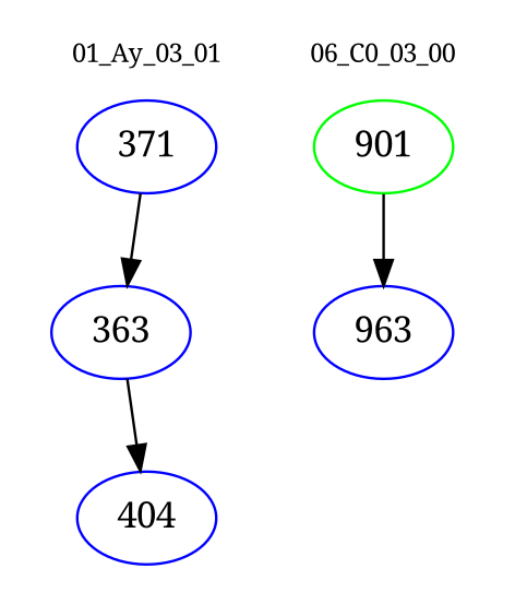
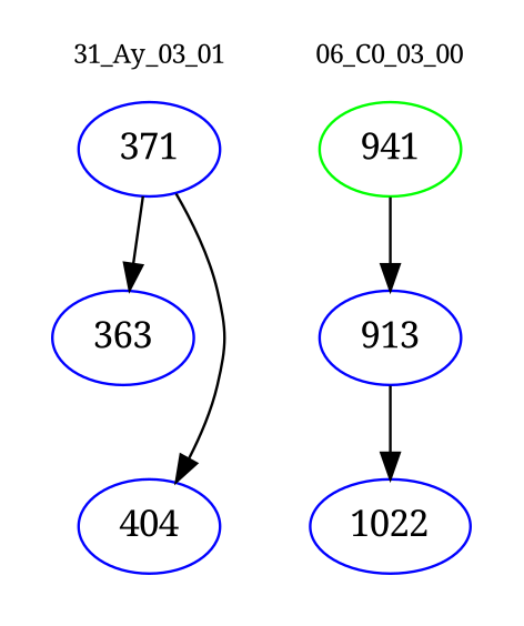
  digraph {
    fontname="Noto Serif"
    node [color=blue fontname="Noto Serif"]
    edge [color=black fontname="Noto Serif"]
    n1 [label=371]
    n2 [label=363]
    n3 [label=404]
-   n4 [label=963]
-   n5 [color=green label=901]
+   n4 [label=913]
+   n5 [color=green label=941]
+   n6 [label=1022]
    subgraph cluster_1 {
      color=white
      fontsize=10
-     label="01_Ay_03_01"
+     label="31_Ay_03_01"
      n1
      n2
      n3
    }
    subgraph cluster_2 {
      color=white
      fontsize=10
      label="06_C0_03_00"
      n4
      n5
+     n6
    }
    n1 -> n2
-   n2 -> n3
+   n1 -> n3
+   n4 -> n6
    n5 -> n4
  }
